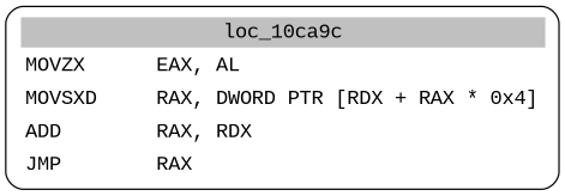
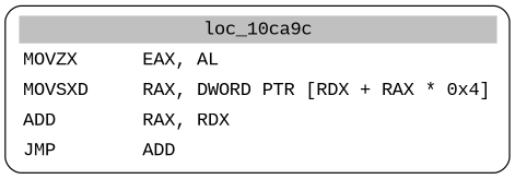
  digraph {
-   n1 [fontname="Courier New" label=<<table border="0" cellborder="0" cellpadding="3"><tr><td align="center" colspan="2" bgcolor="grey">loc_10ca9c</td></tr><tr><td align="left">MOVZX      EAX, AL</td></tr><tr><td align="left">MOVSXD     RAX, DWORD PTR [RDX + RAX * 0x4]</td></tr><tr><td align="left">ADD        RAX, RDX</td></tr><tr><td align="left">JMP        RAX</td></tr></table>> shape=Mrecord]
+   n1 [fontname="Courier New" label=<<table border="0" cellborder="0" cellpadding="3"><tr><td align="center" colspan="2" bgcolor="grey">loc_10ca9c</td></tr><tr><td align="left">MOVZX      EAX, AL</td></tr><tr><td align="left">MOVSXD     RAX, DWORD PTR [RDX + RAX * 0x4]</td></tr><tr><td align="left">ADD        RAX, RDX</td></tr><tr><td align="left">JMP        ADD</td></tr></table>> shape=Mrecord]
  }
